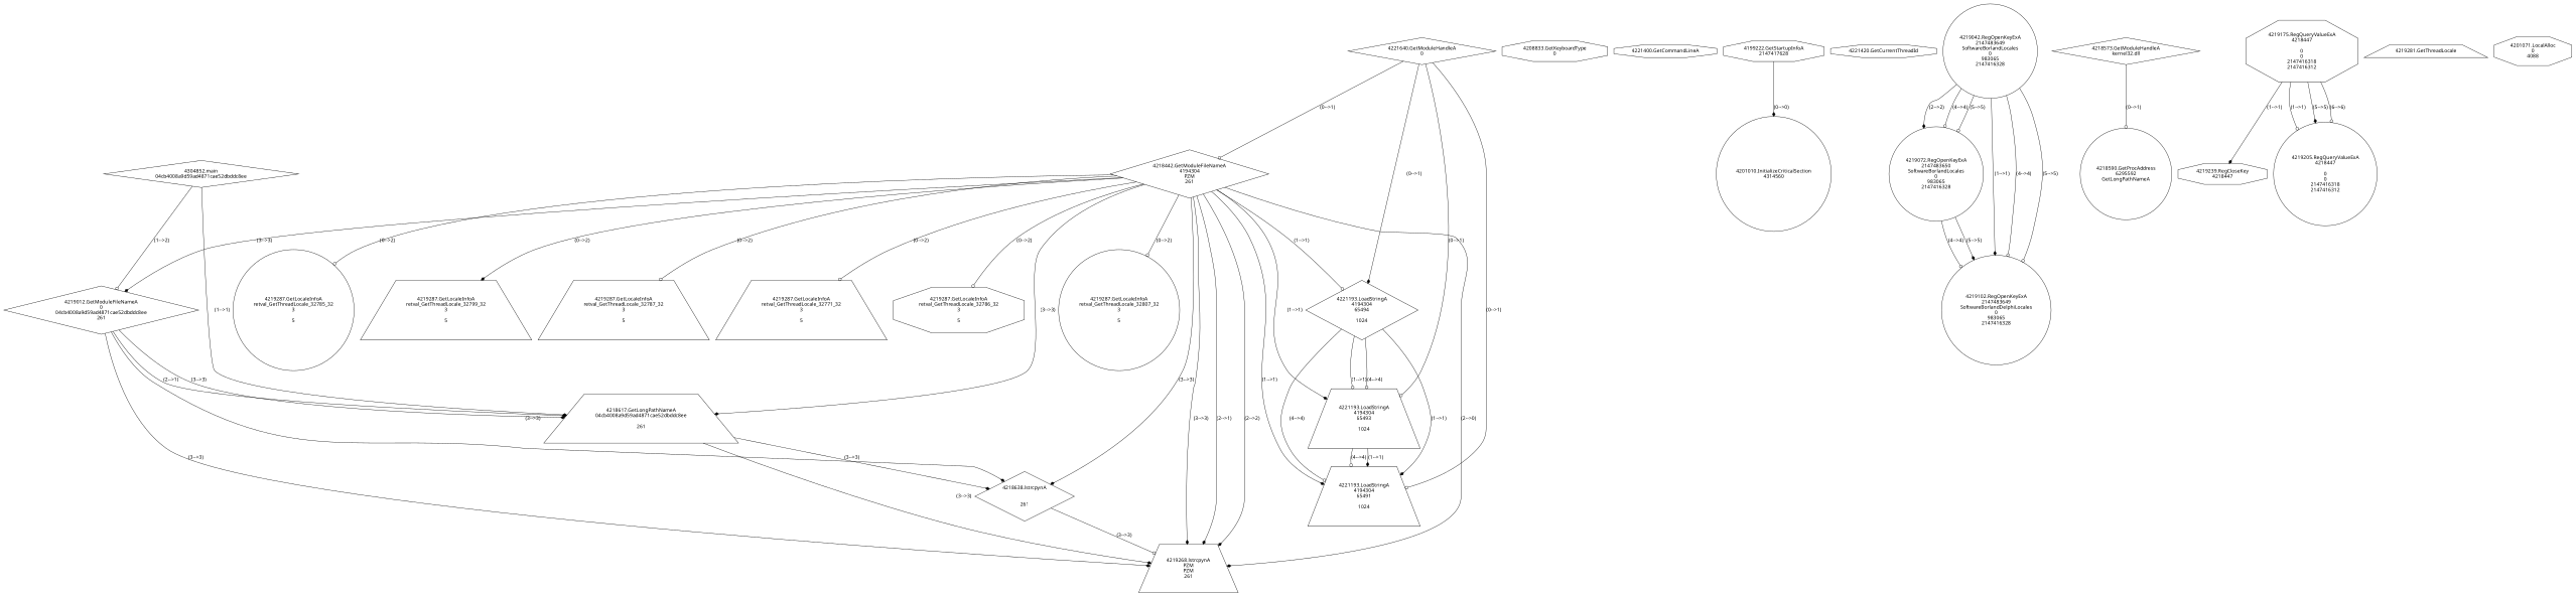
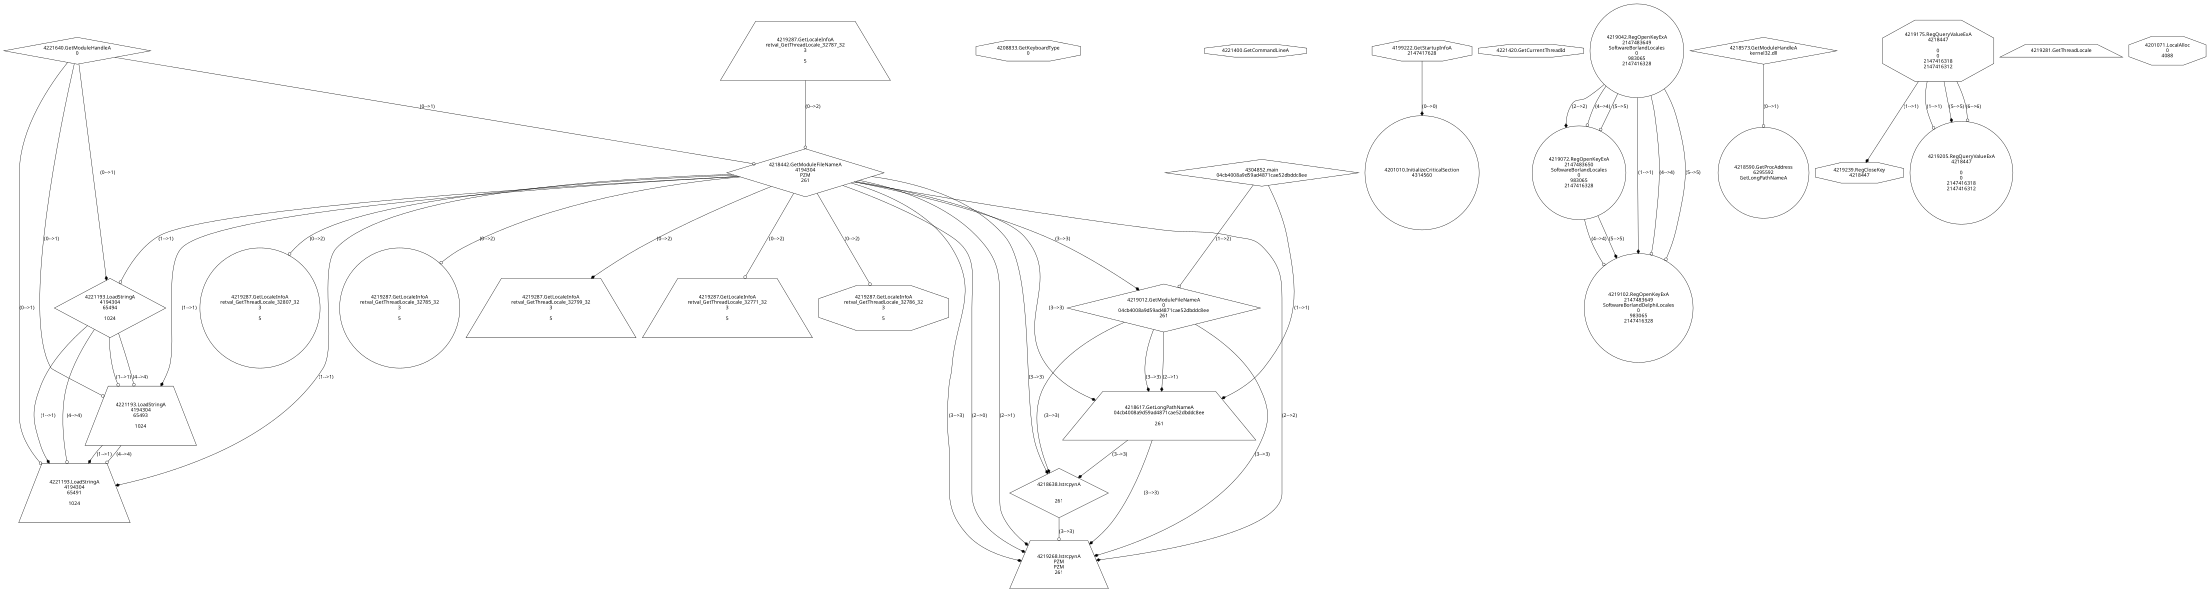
  digraph {
    fontname="Noto Sans"
    node [fontname="Noto Sans" shape=trapezium]
    edge [arrowhead=diamond fontname="Noto Sans"]
    n1 [label="4304852.main\n04cb4008a9d59ad4871cae52dbddc8ee" shape=diamond]
    n2 [label="4219012.GetModuleFileNameA\n0\n04cb4008a9d59ad4871cae52dbddc8ee\n261" shape=diamond]
    n3 [label="4218617.GetLongPathNameA\n04cb4008a9d59ad4871cae52dbddc8ee\n\n261"]
    n4 [label="4218638.lstrcpynA\n\n\n261" shape=diamond]
    n5 [label="4219268.lstrcpynA\nPZM\nPZM\n261"]
    n6 [label="4221640.GetModuleHandleA\n0" shape=diamond]
    n7 [label="4218442.GetModuleFileNameA\n4194304\nPZM\n261" shape=diamond]
    n8 [label="4221193.LoadStringA\n4194304\n65494\n\n1024" shape=diamond]
    n9 [label="4221193.LoadStringA\n4194304\n65493\n\n1024"]
    n10 [label="4221193.LoadStringA\n4194304\n65491\n\n1024"]
    n11 [label="4219287.GetLocaleInfoA\nretval_GetThreadLocale_32785_32\n3\n\n5" shape=circle]
    n12 [label="4219287.GetLocaleInfoA\nretval_GetThreadLocale_32799_32\n3\n\n5"]
    n13 [label="4219287.GetLocaleInfoA\nretval_GetThreadLocale_32787_32\n3\n\n5"]
    n14 [label="4219287.GetLocaleInfoA\nretval_GetThreadLocale_32771_32\n3\n\n5"]
    n15 [label="4219287.GetLocaleInfoA\nretval_GetThreadLocale_32786_32\n3\n\n5" shape=octagon]
    n16 [label="4219287.GetLocaleInfoA\nretval_GetThreadLocale_32807_32\n3\n\n5" shape=circle]
    n17 [label="4208833.GetKeyboardType\n0" shape=octagon]
    n18 [label="4221400.GetCommandLineA\n" shape=octagon]
    n19 [label="4199222.GetStartupInfoA\n2147417628" shape=octagon]
    n20 [label="4201010.InitializeCriticalSection\n4314560" shape=circle]
    n21 [label="4221420.GetCurrentThreadId\n" shape=octagon]
    n22 [label="4219042.RegOpenKeyExA\n2147483649\nSoftware\Borland\Locales\n0\n983065\n2147416328" shape=circle]
    n23 [label="4219072.RegOpenKeyExA\n2147483650\nSoftware\Borland\Locales\n0\n983065\n2147416328" shape=circle]
    n24 [label="4219102.RegOpenKeyExA\n2147483649\nSoftware\Borland\Delphi\Locales\n0\n983065\n2147416328" shape=circle]
    n25 [label="4218573.GetModuleHandleA\nkernel32.dll" shape=diamond]
    n26 [label="4218590.GetProcAddress\n6295592\nGetLongPathNameA" shape=circle]
    n27 [label="4219175.RegQueryValueExA\n4218447\n\n0\n0\n2147416318\n2147416312" shape=octagon]
    n28 [label="4219239.RegCloseKey\n4218447" shape=octagon]
    n29 [label="4219205.RegQueryValueExA\n4218447\n\n0\n0\n2147416318\n2147416312" shape=circle]
    n30 [label="4219281.GetThreadLocale\n"]
    n31 [label="4201071.LocalAlloc\n0\n4088" shape=octagon]
    n1 -> n2 [arrowhead=odot label="(1-->2)"]
    n1 -> n3 [label="(1-->1)"]
    n2 -> n3 [label="(2-->1)"]
    n2 -> n3 [label="(3-->3)"]
    n2 -> n4 [label="(3-->3)"]
    n2 -> n5 [label="(3-->3)"]
    n3 -> n4 [label="(3-->3)"]
    n3 -> n5 [label="(3-->3)"]
    n4 -> n5 [arrowhead=odot label="(3-->3)"]
    n6 -> n7 [arrowhead=odot label="(0-->1)"]
    n6 -> n8 [label="(0-->1)"]
    n6 -> n9 [arrowhead=odot label="(0-->1)"]
    n6 -> n10 [arrowhead=odot label="(0-->1)"]
    n7 -> n2 [label="(3-->3)"]
    n7 -> n3 [label="(3-->3)"]
    n7 -> n4 [label="(3-->3)"]
    n7 -> n5 [label="(2-->1)"]
    n7 -> n5 [label="(2-->2)"]
    n7 -> n5 [label="(3-->3)"]
    n7 -> n5 [label="(2-->0)"]
    n7 -> n8 [arrowhead=odot label="(1-->1)"]
    n7 -> n9 [label="(1-->1)"]
    n7 -> n10 [label="(1-->1)"]
    n7 -> n11 [arrowhead=odot label="(0-->2)"]
    n7 -> n12 [label="(0-->2)"]
-   n7 -> n13 [arrowhead=odot label="(0-->2)"]
+   n13 -> n7 [arrowhead=odot label="(0-->2)"]
    n7 -> n14 [arrowhead=odot label="(0-->2)"]
    n7 -> n15 [arrowhead=odot label="(0-->2)"]
    n7 -> n16 [arrowhead=odot label="(0-->2)"]
    n8 -> n9 [arrowhead=odot label="(1-->1)"]
    n8 -> n9 [arrowhead=odot label="(4-->4)"]
    n8 -> n10 [label="(1-->1)"]
    n8 -> n10 [arrowhead=odot label="(4-->4)"]
    n9 -> n10 [label="(1-->1)"]
    n9 -> n10 [arrowhead=odot label="(4-->4)"]
    n19 -> n20 [label="(0-->0)"]
    n22 -> n23 [label="(2-->2)"]
    n22 -> n23 [arrowhead=odot label="(4-->4)"]
    n22 -> n23 [arrowhead=odot label="(5-->5)"]
    n22 -> n24 [label="(1-->1)"]
    n22 -> n24 [arrowhead=odot label="(4-->4)"]
    n22 -> n24 [arrowhead=odot label="(5-->5)"]
    n23 -> n24 [arrowhead=odot label="(4-->4)"]
    n23 -> n24 [label="(5-->5)"]
    n25 -> n26 [arrowhead=odot label="(0-->1)"]
    n27 -> n28 [label="(1-->1)"]
    n27 -> n29 [arrowhead=odot label="(1-->1)"]
    n27 -> n29 [label="(5-->5)"]
    n27 -> n29 [arrowhead=odot label="(6-->6)"]
  }
